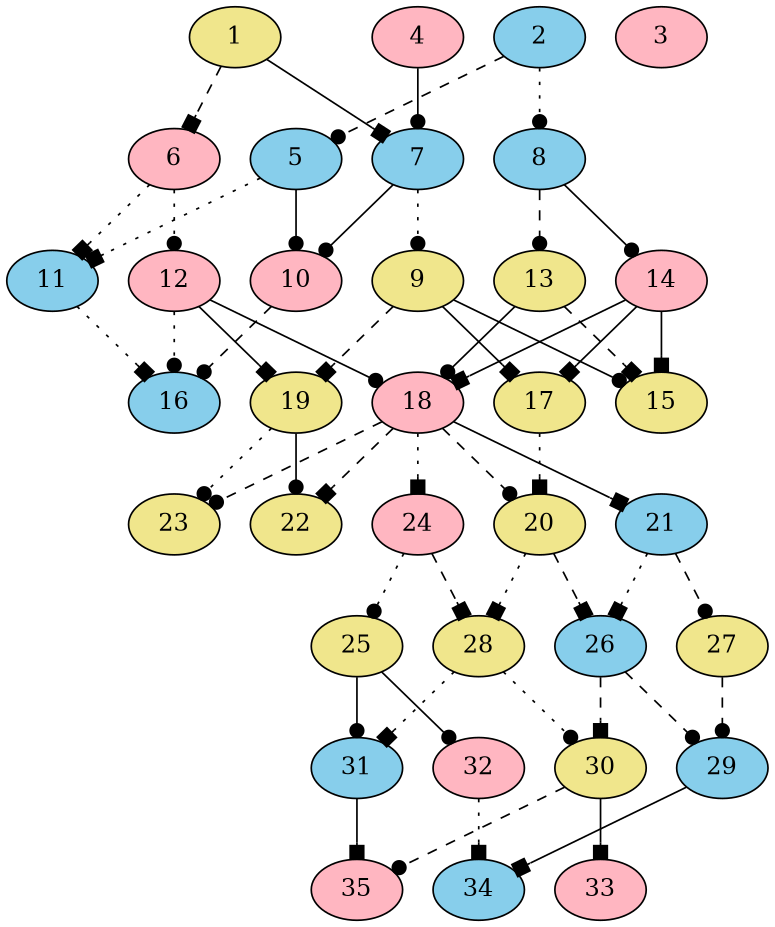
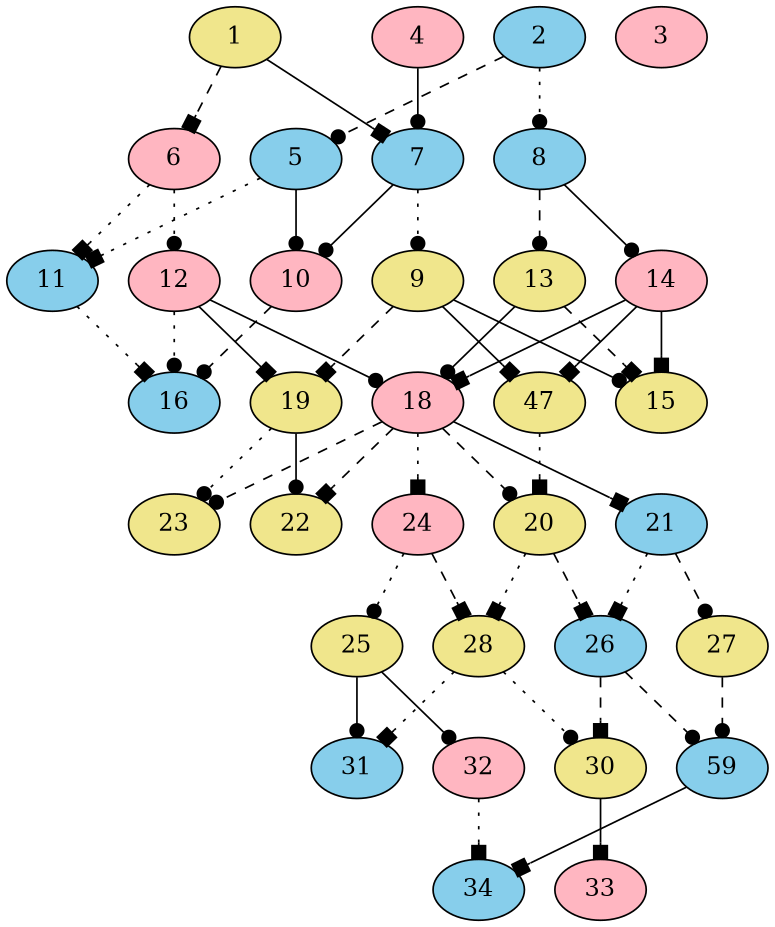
  digraph {
    node [alpha=0.12 fillcolor=khaki style=filled]
    edge [arrowhead=box style=solid]
    1 [alpha=0.14 expect_size=38075392]
    6 [alpha=0.01 expect_size=28672000 fillcolor=lightpink]
    7 [expect_size=27015168 fillcolor=skyblue]
    11 [alpha=0.13 expect_size=12598272 fillcolor=skyblue]
    12 [alpha=0.20 expect_size=45088768 fillcolor=lightpink]
    10 [alpha=0.16 expect_size=48273408 fillcolor=lightpink]
    9 [alpha=0.09 expect_size=9831424]
    16 [alpha=0.09 expect_size=15634432 fillcolor=skyblue]
    19 [alpha=0.15 expect_size=43674624]
    18 [alpha=0.09 expect_size=48128000 fillcolor=lightpink]
    13 [alpha=0.10 expect_size=7408640]
    15 [alpha=0.13 expect_size=11335680]
-   17 [alpha=0.02 expect_size=18719744]
+   17 [alpha=0.02 expect_size=18719744 label=47]
    2 [alpha=0.04 expect_size=27504640 fillcolor=skyblue]
    5 [alpha=0.02 expect_size=31584256 fillcolor=skyblue]
    8 [alpha=0.18 expect_size=46728192 fillcolor=skyblue]
    14 [alpha=0.04 expect_size=31105024 fillcolor=lightpink]
    3 [alpha=0.10 expect_size=42640384 fillcolor=lightpink]
    4 [expect_size=43378688 fillcolor=lightpink]
    22 [expect_size=39213056]
    23 [alpha=0.05 expect_size=38081536]
    20 [alpha=0.08 expect_size=17329152]
    21 [alpha=0.16 expect_size=7983104 fillcolor=skyblue]
    24 [alpha=0.14 expect_size=14967808 fillcolor=lightpink]
    26 [alpha=0.04 expect_size=6511616 fillcolor=skyblue]
    28 [alpha=0.20 expect_size=32894976]
    27 [alpha=0.03 expect_size=27531264]
    25 [alpha=0.14 expect_size=23331840]
-   29 [alpha=0.19 expect_size=6384640 fillcolor=skyblue]
+   29 [alpha=0.19 expect_size=6384640 fillcolor=skyblue label=59]
    30 [alpha=0.15 expect_size=41239552]
    31 [alpha=0.16 expect_size=13515776 fillcolor=skyblue]
    32 [expect_size=50417664 fillcolor=lightpink]
    34 [alpha=0.19 expect_size=44796928 fillcolor=skyblue]
-   35 [alpha=0.11 expect_size=30623744 fillcolor=lightpink]
    33 [alpha=0.10 expect_size=32650240 fillcolor=lightpink]
    1 -> 6 [style=dashed]
    1 -> 7
    6 -> 11 [style=dotted]
    6 -> 12 [arrowhead=dot style=dotted]
    7 -> 10 [arrowhead=dot]
    7 -> 9 [arrowhead=dot style=dotted]
    11 -> 16 [style=dotted]
    12 -> 16 [arrowhead=dot style=dotted]
    12 -> 19
    12 -> 18 [arrowhead=dot]
    10 -> 16 [arrowhead=dot style=dashed]
    9 -> 19 [style=dashed]
    9 -> 15 [arrowhead=dot]
    9 -> 17
    19 -> 22 [arrowhead=dot]
    19 -> 23 [arrowhead=dot style=dotted]
    18 -> 22 [style=dashed]
    18 -> 23 [arrowhead=dot style=dashed]
    18 -> 20 [arrowhead=dot style=dashed]
    18 -> 21
    18 -> 24 [style=dotted]
    13 -> 18 [arrowhead=dot]
    13 -> 15 [style=dashed]
    17 -> 20 [style=dotted]
    2 -> 5 [arrowhead=dot style=dashed]
    2 -> 8 [arrowhead=dot style=dotted]
    5 -> 11 [style=dotted]
    5 -> 10 [arrowhead=dot]
    8 -> 13 [arrowhead=dot style=dashed]
    8 -> 14 [arrowhead=dot]
    14 -> 18
    14 -> 15
    14 -> 17
    4 -> 7 [arrowhead=dot]
    20 -> 26 [style=dashed]
    20 -> 28 [style=dotted]
    21 -> 26 [style=dotted]
    21 -> 27 [arrowhead=dot style=dashed]
    24 -> 28 [style=dashed]
    24 -> 25 [arrowhead=dot style=dotted]
    26 -> 29 [arrowhead=dot style=dashed]
    26 -> 30 [style=dashed]
    28 -> 30 [arrowhead=dot style=dotted]
    28 -> 31 [style=dotted]
    27 -> 29 [arrowhead=dot style=dashed]
    25 -> 31 [arrowhead=dot]
    25 -> 32 [arrowhead=dot]
    29 -> 34
-   30 -> 35 [arrowhead=dot style=dashed]
    30 -> 33
-   31 -> 35
    32 -> 34 [style=dotted]
  }
